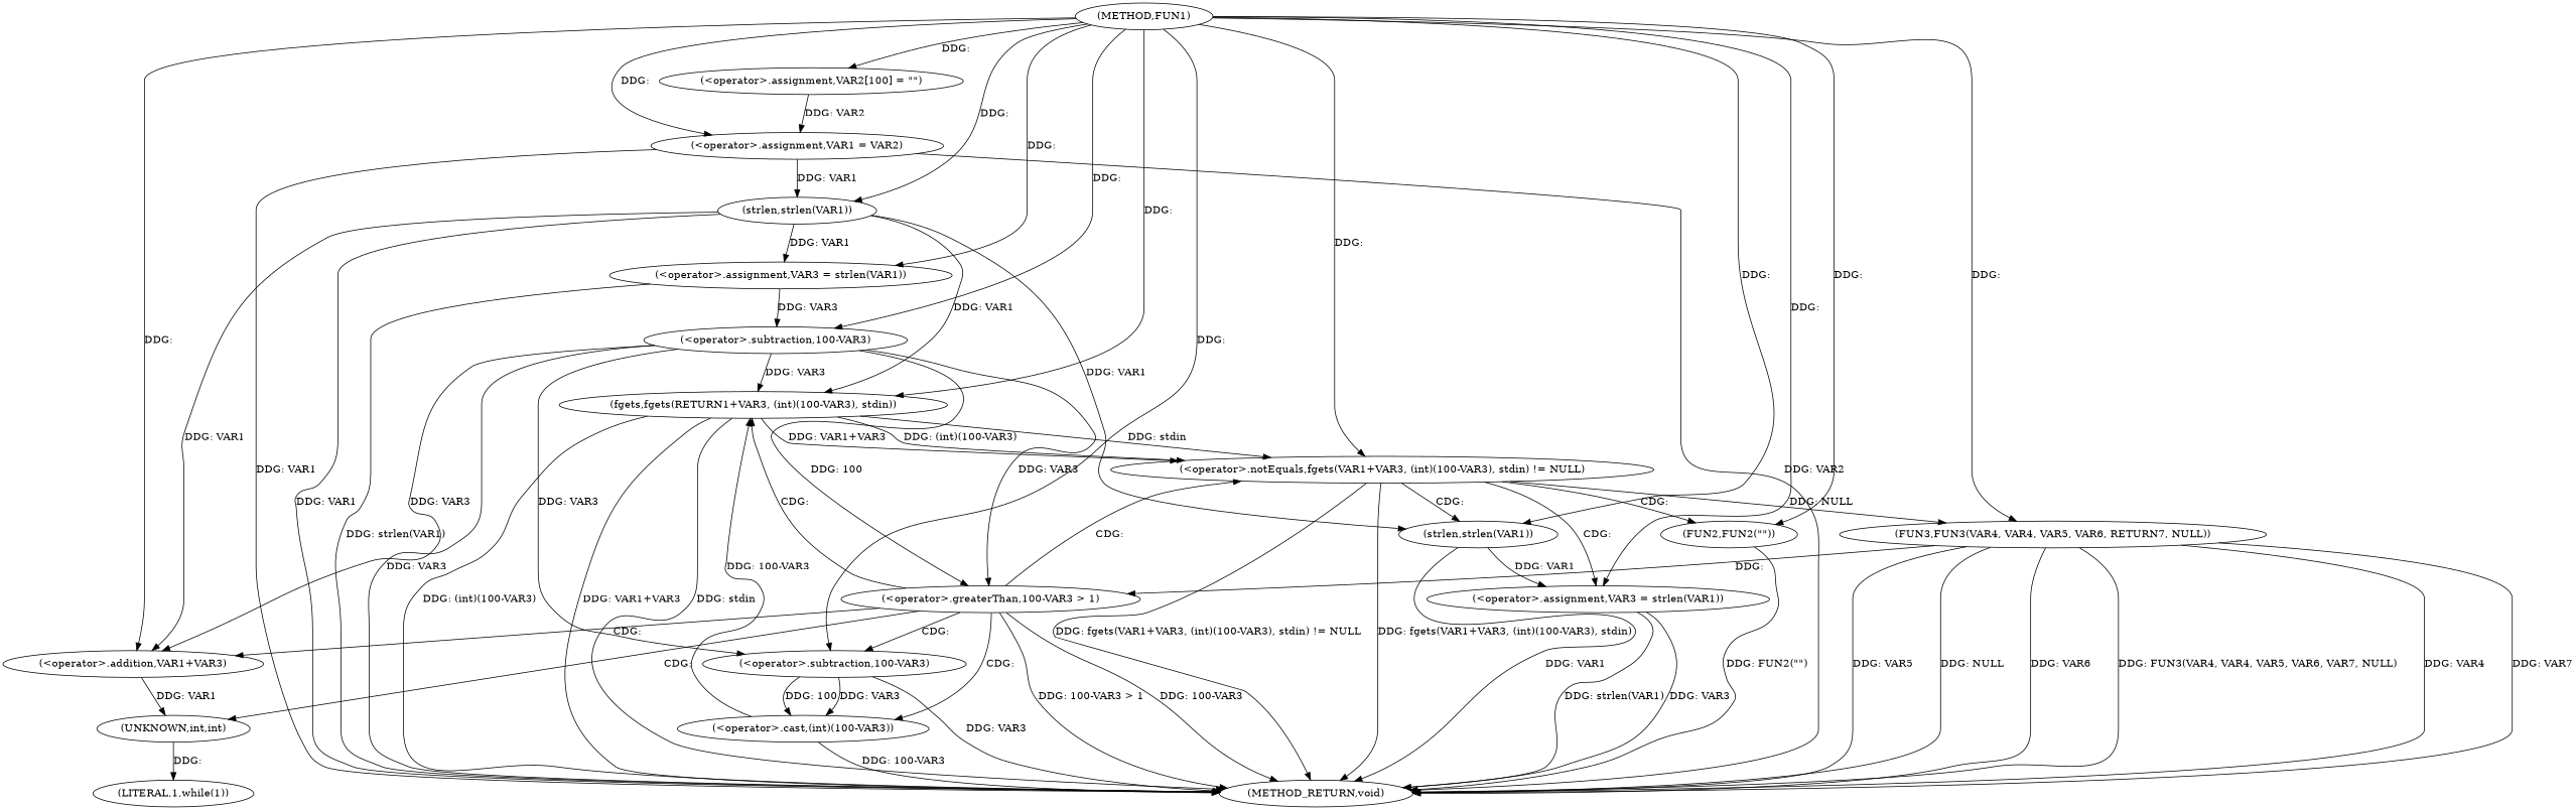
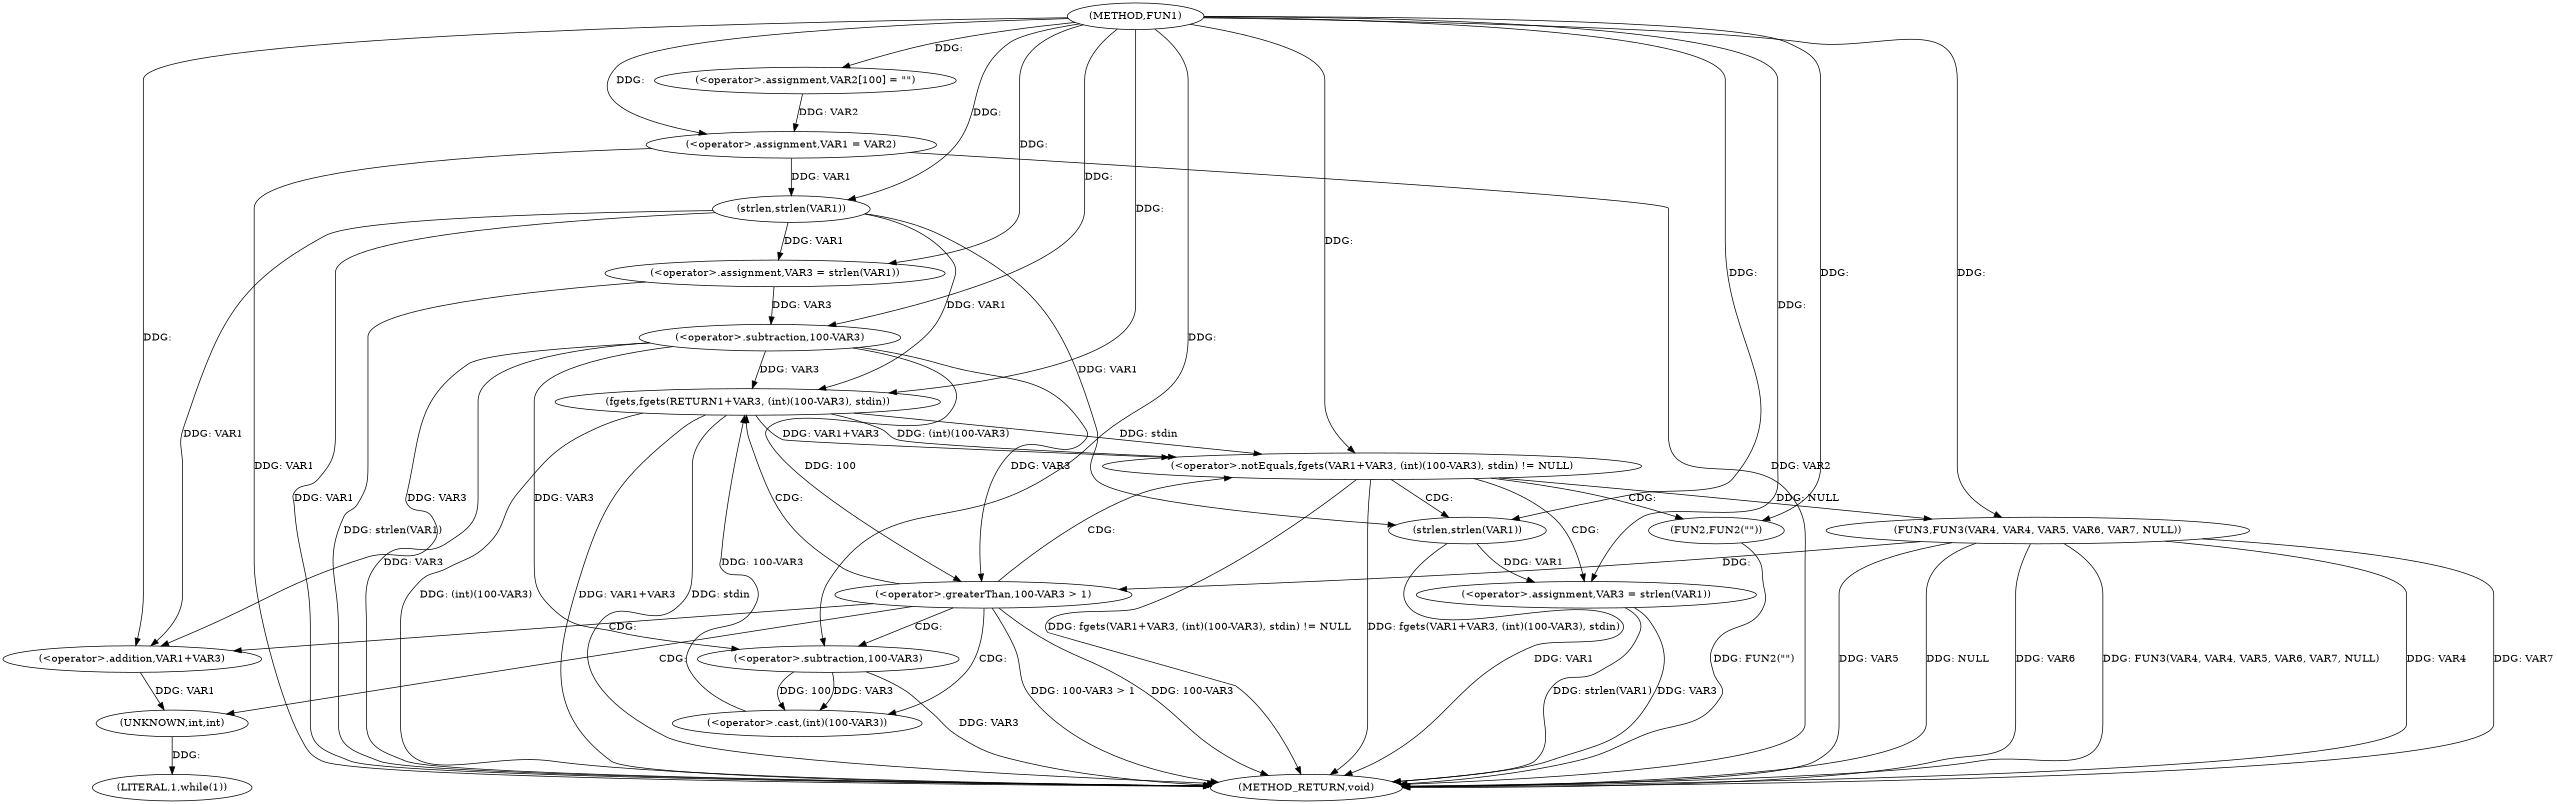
  digraph {
    n1 [label="(METHOD,FUN1)"]
    n2 [label="(<operator>.assignment,VAR2[100] = \"\")"]
    n3 [label="(<operator>.assignment,VAR1 = VAR2)"]
    n4 [label="(<operator>.assignment,VAR3 = strlen(VAR1))"]
    n5 [label="(strlen,strlen(VAR1))"]
    n6 [label="(<operator>.subtraction,100-VAR3)"]
    n7 [label="(<operator>.notEquals,fgets(VAR1+VAR3, (int)(100-VAR3), stdin) != NULL)"]
    n8 [label="(fgets,fgets(RETURN1+VAR3, (int)(100-VAR3), stdin))"]
    n9 [label="(<operator>.addition,VAR1+VAR3)"]
    n10 [label="(<operator>.subtraction,100-VAR3)"]
    n11 [label="(<operator>.assignment,VAR3 = strlen(VAR1))"]
    n12 [label="(strlen,strlen(VAR1))"]
    n13 [label="(FUN2,FUN2(\"\"))"]
-   n14 [label="(FUN3,FUN3(VAR4, VAR4, VAR5, VAR6, RETURN7, NULL))"]
+   n14 [label="(FUN3,FUN3(VAR4, VAR4, VAR5, VAR6, VAR7, NULL))"]
    n15 [label="(METHOD_RETURN,void)"]
    n16 [label="(LITERAL,1,while(1))"]
    n17 [label="(<operator>.greaterThan,100-VAR3 > 1)"]
    n18 [label="(<operator>.cast,(int)(100-VAR3))"]
    n19 [label="(UNKNOWN,int,int)"]
    n1 -> n2 [label="DDG: "]
    n1 -> n3 [label="DDG: "]
    n1 -> n4 [label="DDG: "]
    n1 -> n5 [label="DDG: "]
    n1 -> n6 [label="DDG: "]
    n1 -> n7 [label="DDG: "]
    n1 -> n8 [label="DDG: "]
    n1 -> n9 [label="DDG: "]
    n1 -> n10 [label="DDG: "]
    n1 -> n11 [label="DDG: "]
    n1 -> n12 [label="DDG: "]
    n1 -> n13 [label="DDG: "]
    n1 -> n14 [label="DDG: "]
    n2 -> n3 [label="DDG: VAR2"]
    n3 -> n5 [label="DDG: VAR1"]
    n3 -> n15 [label="DDG: VAR1"]
    n3 -> n15 [label="DDG: VAR2"]
    n4 -> n6 [label="DDG: VAR3"]
    n4 -> n15 [label="DDG: strlen(VAR1)"]
    n5 -> n4 [label="DDG: VAR1"]
    n5 -> n8 [label="DDG: VAR1"]
    n5 -> n9 [label="DDG: VAR1"]
    n5 -> n12 [label="DDG: VAR1"]
    n5 -> n15 [label="DDG: VAR1"]
    n6 -> n8 [label="DDG: VAR3"]
    n6 -> n9 [label="DDG: VAR3"]
    n6 -> n10 [label="DDG: VAR3"]
    n6 -> n15 [label="DDG: VAR3"]
    n6 -> n17 [label="DDG: 100"]
    n6 -> n17 [label="DDG: VAR3"]
    n7 -> n11 [label="CDG: "]
    n7 -> n12 [label="CDG: "]
    n7 -> n13 [label="CDG: "]
    n7 -> n14 [label="DDG: NULL"]
    n7 -> n15 [label="DDG: fgets(VAR1+VAR3, (int)(100-VAR3), stdin) != NULL"]
    n7 -> n15 [label="DDG: fgets(VAR1+VAR3, (int)(100-VAR3), stdin)"]
    n8 -> n7 [label="DDG: VAR1+VAR3"]
    n8 -> n7 [label="DDG: (int)(100-VAR3)"]
    n8 -> n7 [label="DDG: stdin"]
    n8 -> n15 [label="DDG: (int)(100-VAR3)"]
    n8 -> n15 [label="DDG: VAR1+VAR3"]
    n8 -> n15 [label="DDG: stdin"]
    n9 -> n19 [label="DDG: VAR1"]
    n10 -> n15 [label="DDG: VAR3"]
    n10 -> n18 [label="DDG: 100"]
    n10 -> n18 [label="DDG: VAR3"]
    n11 -> n15 [label="DDG: strlen(VAR1)"]
    n11 -> n15 [label="DDG: VAR3"]
    n12 -> n11 [label="DDG: VAR1"]
    n12 -> n15 [label="DDG: VAR1"]
    n13 -> n15 [label="DDG: FUN2(\"\")"]
    n14 -> n15 [label="DDG: VAR6"]
    n14 -> n15 [label="DDG: FUN3(VAR4, VAR4, VAR5, VAR6, VAR7, NULL)"]
    n14 -> n15 [label="DDG: VAR4"]
    n14 -> n15 [label="DDG: VAR7"]
    n14 -> n15 [label="DDG: VAR5"]
    n14 -> n15 [label="DDG: NULL"]
    n14 -> n17 [label="DDG: "]
    n17 -> n7 [label="CDG: "]
    n17 -> n8 [label="CDG: "]
    n17 -> n9 [label="CDG: "]
    n17 -> n10 [label="CDG: "]
    n17 -> n15 [label="DDG: 100-VAR3 > 1"]
    n17 -> n15 [label="DDG: 100-VAR3"]
    n17 -> n18 [label="CDG: "]
    n17 -> n19 [label="CDG: "]
    n18 -> n8 [label="DDG: 100-VAR3"]
-   n18 -> n15 [label="DDG: 100-VAR3"]
    n19 -> n16 [label="DDG: "]
  }
